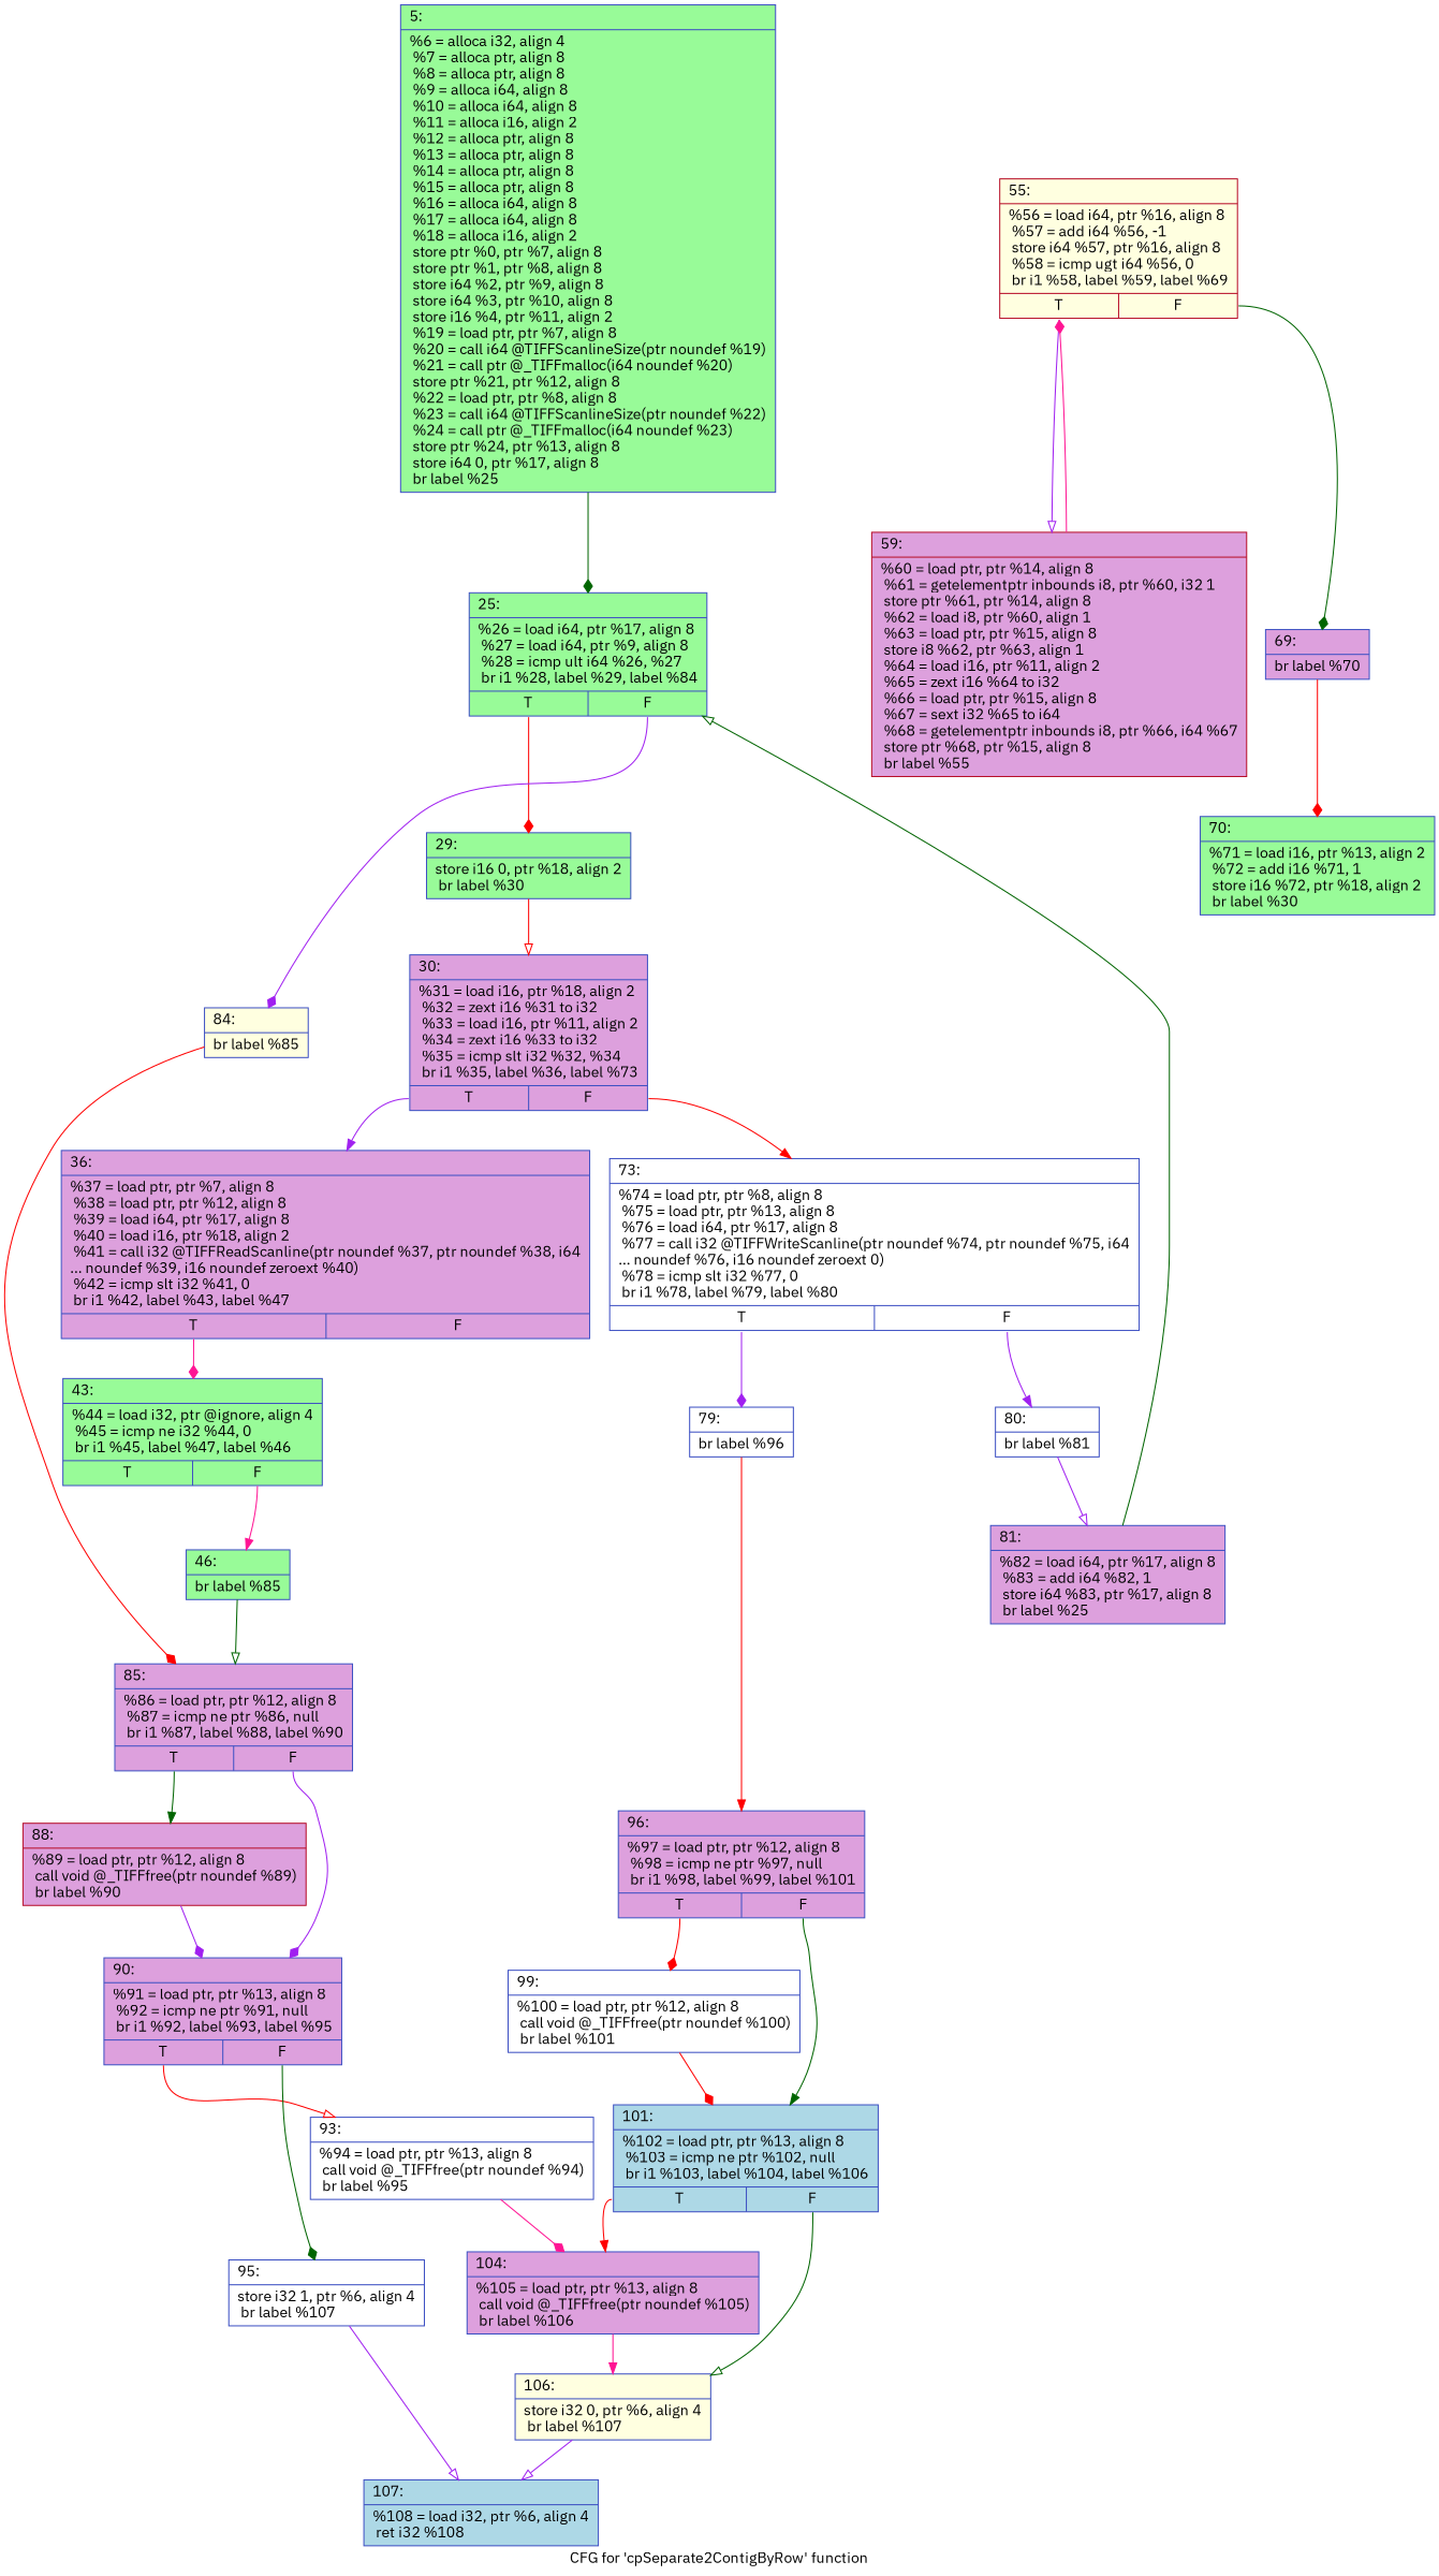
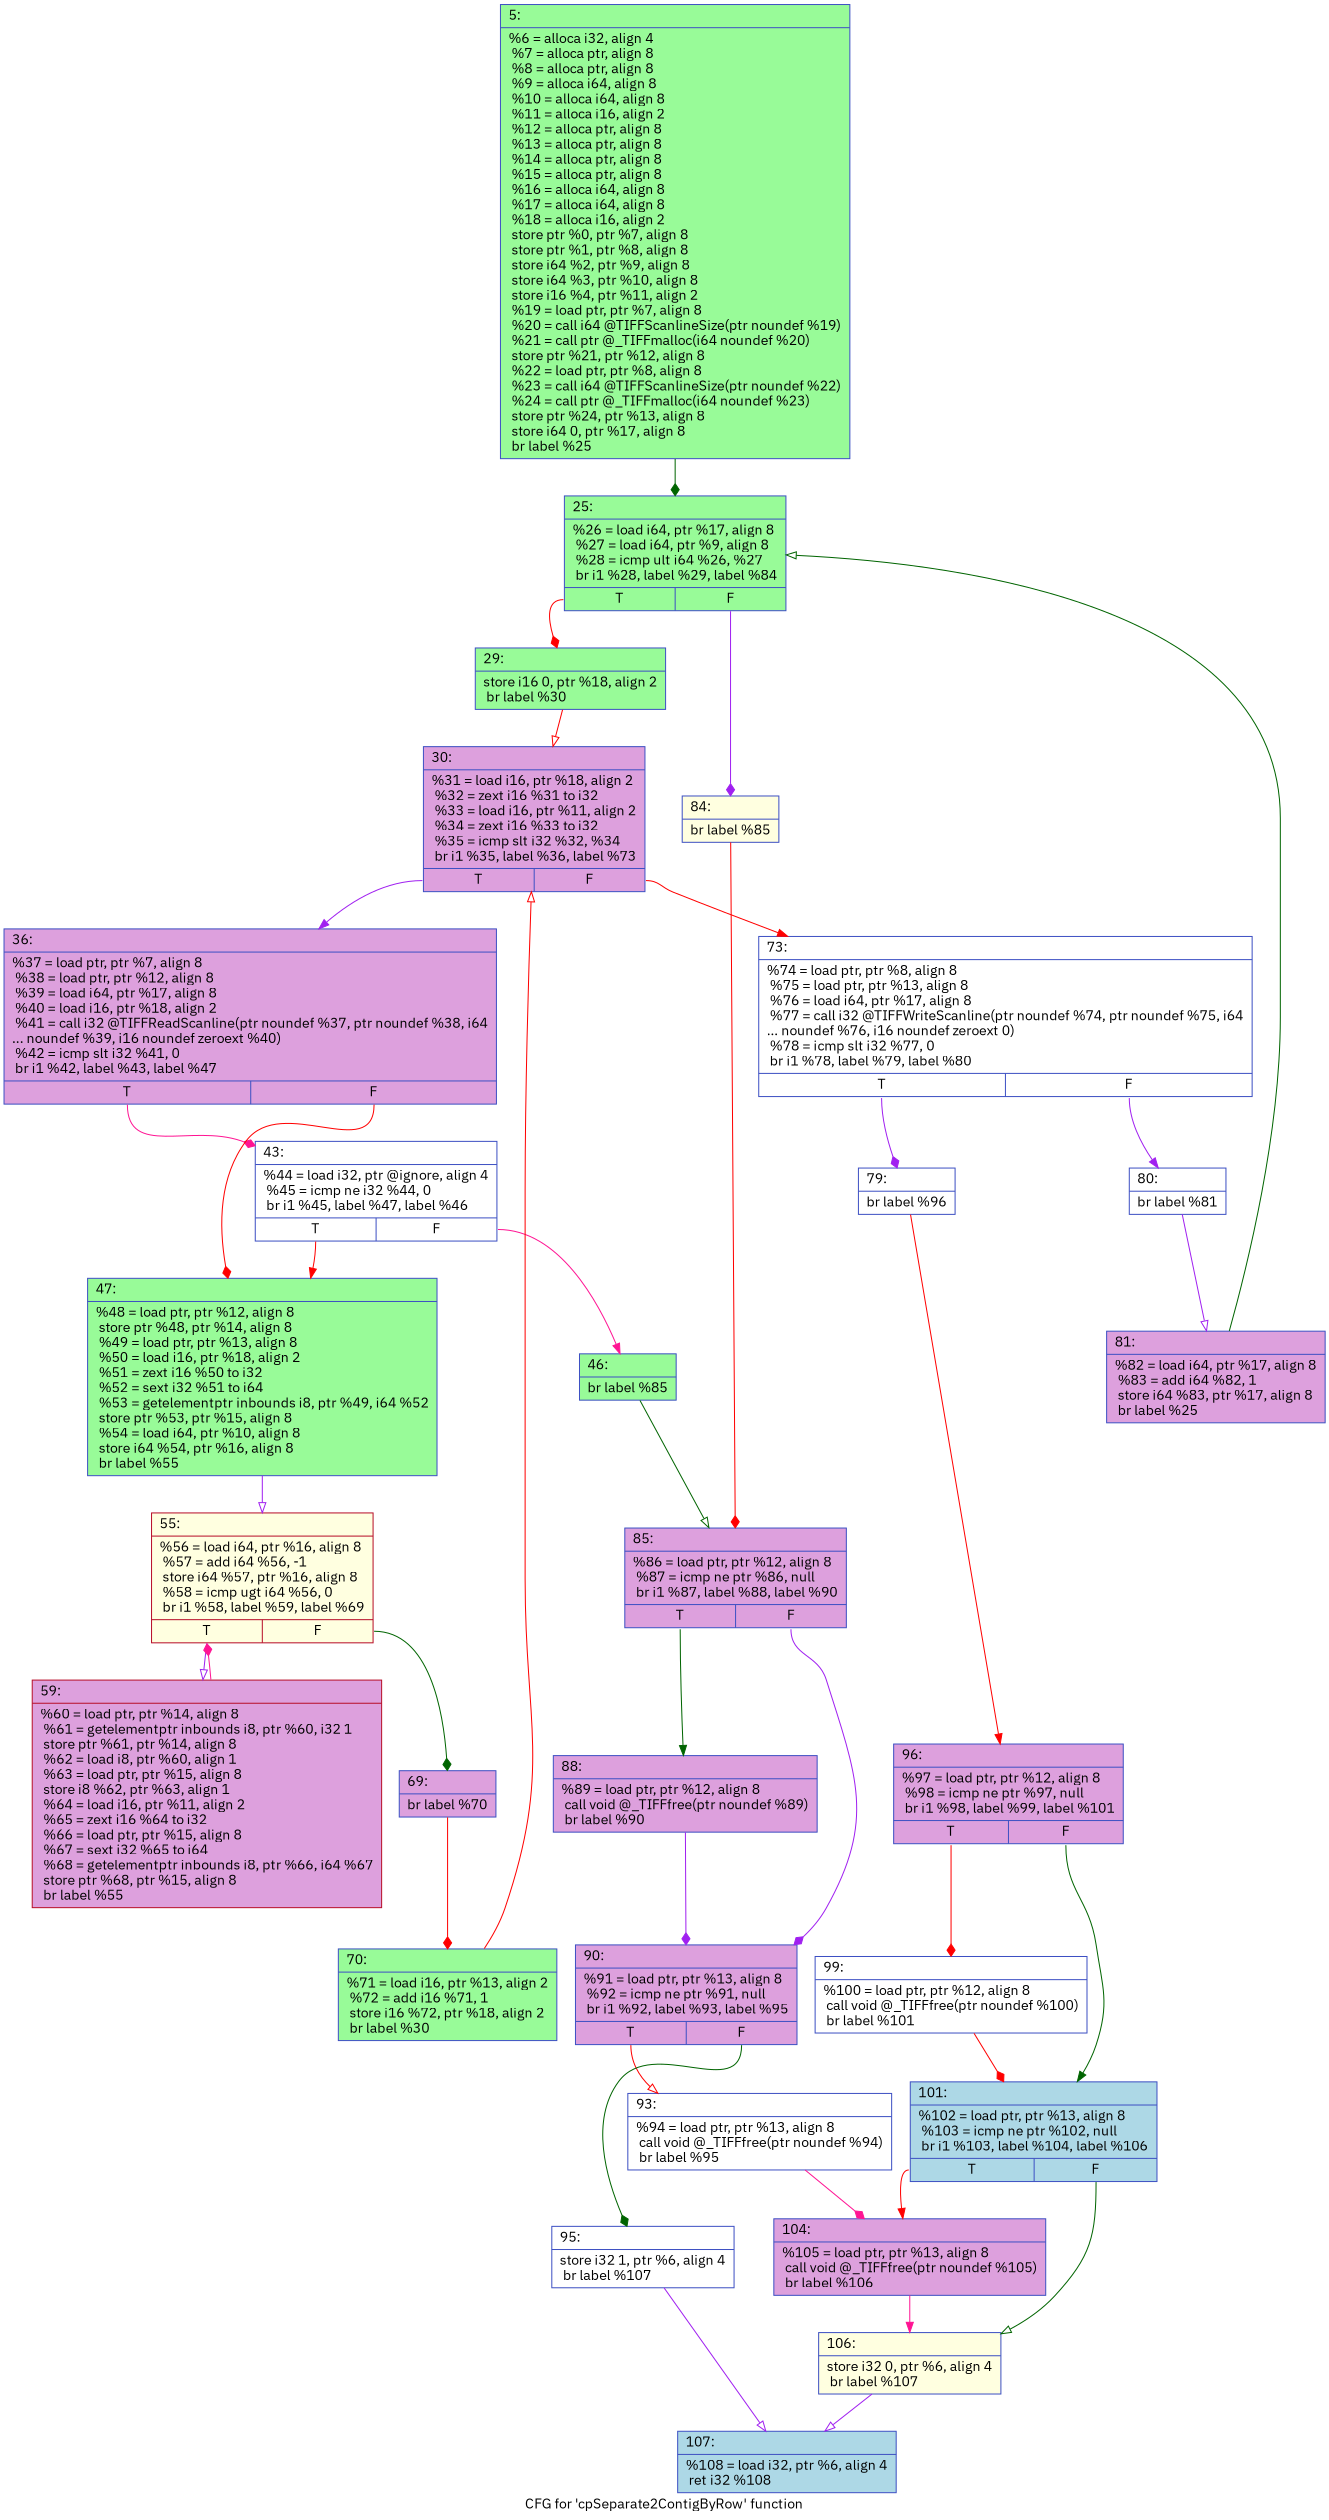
  digraph {
    fontname="IBM Plex Sans"
    label="CFG for 'cpSeparate2ContigByRow' function"
    node [color="#3d50c3ff" fillcolor=plum fontname="IBM Plex Sans" shape=record style=filled]
    edge [arrowhead=diamond color=red fontname="IBM Plex Sans"]
    n1 [fillcolor=palegreen label="{5:\l|  %6 = alloca i32, align 4\l  %7 = alloca ptr, align 8\l  %8 = alloca ptr, align 8\l  %9 = alloca i64, align 8\l  %10 = alloca i64, align 8\l  %11 = alloca i16, align 2\l  %12 = alloca ptr, align 8\l  %13 = alloca ptr, align 8\l  %14 = alloca ptr, align 8\l  %15 = alloca ptr, align 8\l  %16 = alloca i64, align 8\l  %17 = alloca i64, align 8\l  %18 = alloca i16, align 2\l  store ptr %0, ptr %7, align 8\l  store ptr %1, ptr %8, align 8\l  store i64 %2, ptr %9, align 8\l  store i64 %3, ptr %10, align 8\l  store i16 %4, ptr %11, align 2\l  %19 = load ptr, ptr %7, align 8\l  %20 = call i64 @TIFFScanlineSize(ptr noundef %19)\l  %21 = call ptr @_TIFFmalloc(i64 noundef %20)\l  store ptr %21, ptr %12, align 8\l  %22 = load ptr, ptr %8, align 8\l  %23 = call i64 @TIFFScanlineSize(ptr noundef %22)\l  %24 = call ptr @_TIFFmalloc(i64 noundef %23)\l  store ptr %24, ptr %13, align 8\l  store i64 0, ptr %17, align 8\l  br label %25\l}"]
    n2 [fillcolor=palegreen label="{25:\l|  %26 = load i64, ptr %17, align 8\l  %27 = load i64, ptr %9, align 8\l  %28 = icmp ult i64 %26, %27\l  br i1 %28, label %29, label %84\l|{<s0>T|<s1>F}}"]
    n3 [fillcolor=palegreen label="{29:\l|  store i16 0, ptr %18, align 2\l  br label %30\l}"]
    n4 [fillcolor=lightyellow label="{84:\l|  br label %85\l}"]
    n5 [label="{30:\l|  %31 = load i16, ptr %18, align 2\l  %32 = zext i16 %31 to i32\l  %33 = load i16, ptr %11, align 2\l  %34 = zext i16 %33 to i32\l  %35 = icmp slt i32 %32, %34\l  br i1 %35, label %36, label %73\l|{<s0>T|<s1>F}}"]
    n6 [label="{85:\l|  %86 = load ptr, ptr %12, align 8\l  %87 = icmp ne ptr %86, null\l  br i1 %87, label %88, label %90\l|{<s0>T|<s1>F}}"]
    n7 [label="{36:\l|  %37 = load ptr, ptr %7, align 8\l  %38 = load ptr, ptr %12, align 8\l  %39 = load i64, ptr %17, align 8\l  %40 = load i16, ptr %18, align 2\l  %41 = call i32 @TIFFReadScanline(ptr noundef %37, ptr noundef %38, i64\l... noundef %39, i16 noundef zeroext %40)\l  %42 = icmp slt i32 %41, 0\l  br i1 %42, label %43, label %47\l|{<s0>T|<s1>F}}"]
    n8 [fillcolor=white label="{73:\l|  %74 = load ptr, ptr %8, align 8\l  %75 = load ptr, ptr %13, align 8\l  %76 = load i64, ptr %17, align 8\l  %77 = call i32 @TIFFWriteScanline(ptr noundef %74, ptr noundef %75, i64\l... noundef %76, i16 noundef zeroext 0)\l  %78 = icmp slt i32 %77, 0\l  br i1 %78, label %79, label %80\l|{<s0>T|<s1>F}}"]
-   n9 [color="#b70d28ff" label="{88:\l|  %89 = load ptr, ptr %12, align 8\l  call void @_TIFFfree(ptr noundef %89)\l  br label %90\l}"]
+   n9 [label="{88:\l|  %89 = load ptr, ptr %12, align 8\l  call void @_TIFFfree(ptr noundef %89)\l  br label %90\l}"]
    n10 [label="{90:\l|  %91 = load ptr, ptr %13, align 8\l  %92 = icmp ne ptr %91, null\l  br i1 %92, label %93, label %95\l|{<s0>T|<s1>F}}"]
-   n11 [fillcolor=palegreen label="{43:\l|  %44 = load i32, ptr @ignore, align 4\l  %45 = icmp ne i32 %44, 0\l  br i1 %45, label %47, label %46\l|{<s0>T|<s1>F}}"]
+   n11 [fillcolor=white label="{43:\l|  %44 = load i32, ptr @ignore, align 4\l  %45 = icmp ne i32 %44, 0\l  br i1 %45, label %47, label %46\l|{<s0>T|<s1>F}}"]
+   n12 [fillcolor=palegreen label="{47:\l|  %48 = load ptr, ptr %12, align 8\l  store ptr %48, ptr %14, align 8\l  %49 = load ptr, ptr %13, align 8\l  %50 = load i16, ptr %18, align 2\l  %51 = zext i16 %50 to i32\l  %52 = sext i32 %51 to i64\l  %53 = getelementptr inbounds i8, ptr %49, i64 %52\l  store ptr %53, ptr %15, align 8\l  %54 = load i64, ptr %10, align 8\l  store i64 %54, ptr %16, align 8\l  br label %55\l}"]
    n13 [fillcolor=white label="{79:\l|  br label %96\l}"]
    n14 [fillcolor=white label="{80:\l|  br label %81\l}"]
    n15 [fillcolor=palegreen label="{46:\l|  br label %85\l}"]
    n16 [color="#b70d28ff" fillcolor=lightyellow label="{55:\l|  %56 = load i64, ptr %16, align 8\l  %57 = add i64 %56, -1\l  store i64 %57, ptr %16, align 8\l  %58 = icmp ugt i64 %56, 0\l  br i1 %58, label %59, label %69\l|{<s0>T|<s1>F}}"]
    n17 [label="{96:\l|  %97 = load ptr, ptr %12, align 8\l  %98 = icmp ne ptr %97, null\l  br i1 %98, label %99, label %101\l|{<s0>T|<s1>F}}"]
    n18 [label="{81:\l|  %82 = load i64, ptr %17, align 8\l  %83 = add i64 %82, 1\l  store i64 %83, ptr %17, align 8\l  br label %25\l}"]
    n19 [color="#b70d28ff" label="{59:\l|  %60 = load ptr, ptr %14, align 8\l  %61 = getelementptr inbounds i8, ptr %60, i32 1\l  store ptr %61, ptr %14, align 8\l  %62 = load i8, ptr %60, align 1\l  %63 = load ptr, ptr %15, align 8\l  store i8 %62, ptr %63, align 1\l  %64 = load i16, ptr %11, align 2\l  %65 = zext i16 %64 to i32\l  %66 = load ptr, ptr %15, align 8\l  %67 = sext i32 %65 to i64\l  %68 = getelementptr inbounds i8, ptr %66, i64 %67\l  store ptr %68, ptr %15, align 8\l  br label %55\l}"]
    n20 [label="{69:\l|  br label %70\l}"]
    n21 [fillcolor=white label="{93:\l|  %94 = load ptr, ptr %13, align 8\l  call void @_TIFFfree(ptr noundef %94)\l  br label %95\l}"]
    n22 [fillcolor=white label="{95:\l|  store i32 1, ptr %6, align 4\l  br label %107\l}"]
    n23 [fillcolor=palegreen label="{70:\l|  %71 = load i16, ptr %13, align 2\l  %72 = add i16 %71, 1\l  store i16 %72, ptr %18, align 2\l  br label %30\l}"]
    n24 [fillcolor=white label="{99:\l|  %100 = load ptr, ptr %12, align 8\l  call void @_TIFFfree(ptr noundef %100)\l  br label %101\l}"]
    n25 [fillcolor=lightblue label="{101:\l|  %102 = load ptr, ptr %13, align 8\l  %103 = icmp ne ptr %102, null\l  br i1 %103, label %104, label %106\l|{<s0>T|<s1>F}}"]
    n26 [label="{104:\l|  %105 = load ptr, ptr %13, align 8\l  call void @_TIFFfree(ptr noundef %105)\l  br label %106\l}"]
    n27 [fillcolor=lightyellow label="{106:\l|  store i32 0, ptr %6, align 4\l  br label %107\l}"]
    n28 [fillcolor=lightblue label="{107:\l|  %108 = load i32, ptr %6, align 4\l  ret i32 %108\l}"]
    n1 -> n2 [color=darkgreen]
    n2 -> n3 [tailport=s0]
    n2 -> n4 [color=purple tailport=s1]
    n3 -> n5 [arrowhead=onormal]
    n4 -> n6
    n5 -> n7 [arrowhead=normal color=purple tailport=s0]
    n5 -> n8 [arrowhead=normal tailport=s1]
    n6 -> n9 [arrowhead=normal color=darkgreen tailport=s0]
    n6 -> n10 [color=purple tailport=s1]
    n7 -> n11 [color=deeppink tailport=s0]
+   n7 -> n12 [tailport=s1]
    n8 -> n13 [color=purple tailport=s0]
    n8 -> n14 [arrowhead=normal color=purple tailport=s1]
    n9 -> n10 [color=purple]
    n10 -> n21 [arrowhead=onormal tailport=s0]
    n10 -> n22 [color=darkgreen tailport=s1]
+   n11 -> n12 [arrowhead=normal tailport=s0]
    n11 -> n15 [arrowhead=normal color=deeppink tailport=s1]
+   n12 -> n16 [arrowhead=onormal color=purple]
    n13 -> n17 [arrowhead=normal]
    n14 -> n18 [arrowhead=onormal color=purple]
    n15 -> n6 [arrowhead=onormal color=darkgreen]
    n16 -> n19 [arrowhead=onormal color=purple tailport=s0]
    n16 -> n20 [color=darkgreen tailport=s1]
    n17 -> n24 [tailport=s0]
    n17 -> n25 [arrowhead=normal color=darkgreen tailport=s1]
    n18 -> n2 [arrowhead=onormal color=darkgreen]
    n19 -> n16 [color=deeppink]
    n20 -> n23
    n21 -> n26 [color=deeppink]
    n22 -> n28 [arrowhead=onormal color=purple]
+   n23 -> n5 [arrowhead=onormal]
    n24 -> n25
    n25 -> n26 [arrowhead=normal tailport=s0]
    n25 -> n27 [arrowhead=onormal color=darkgreen tailport=s1]
    n26 -> n27 [arrowhead=normal color=deeppink]
    n27 -> n28 [arrowhead=onormal color=purple]
  }
